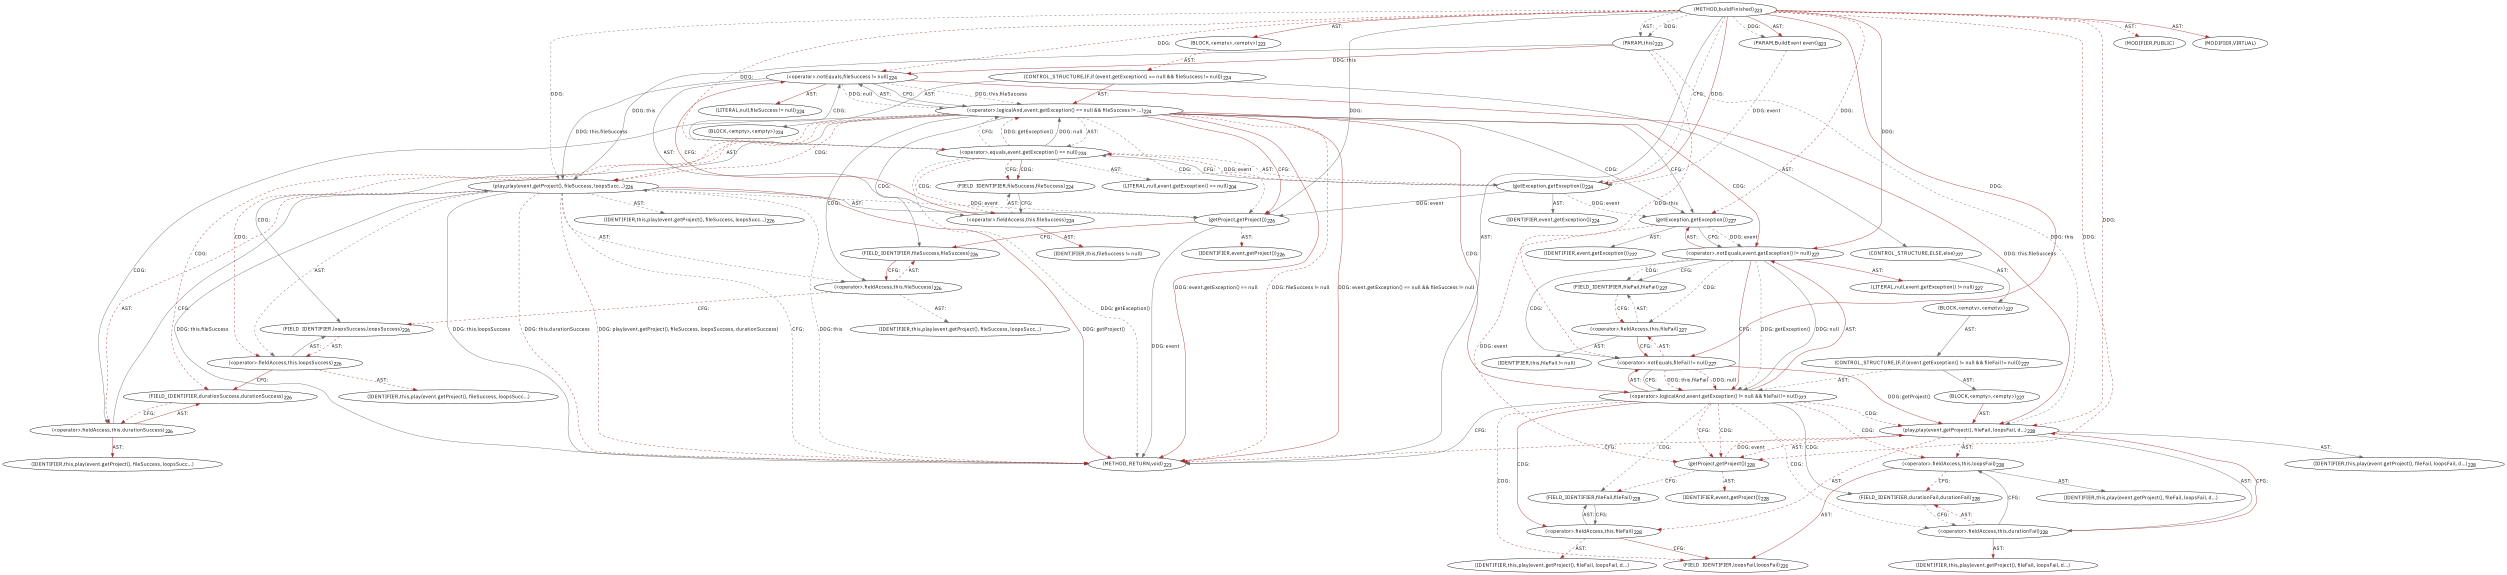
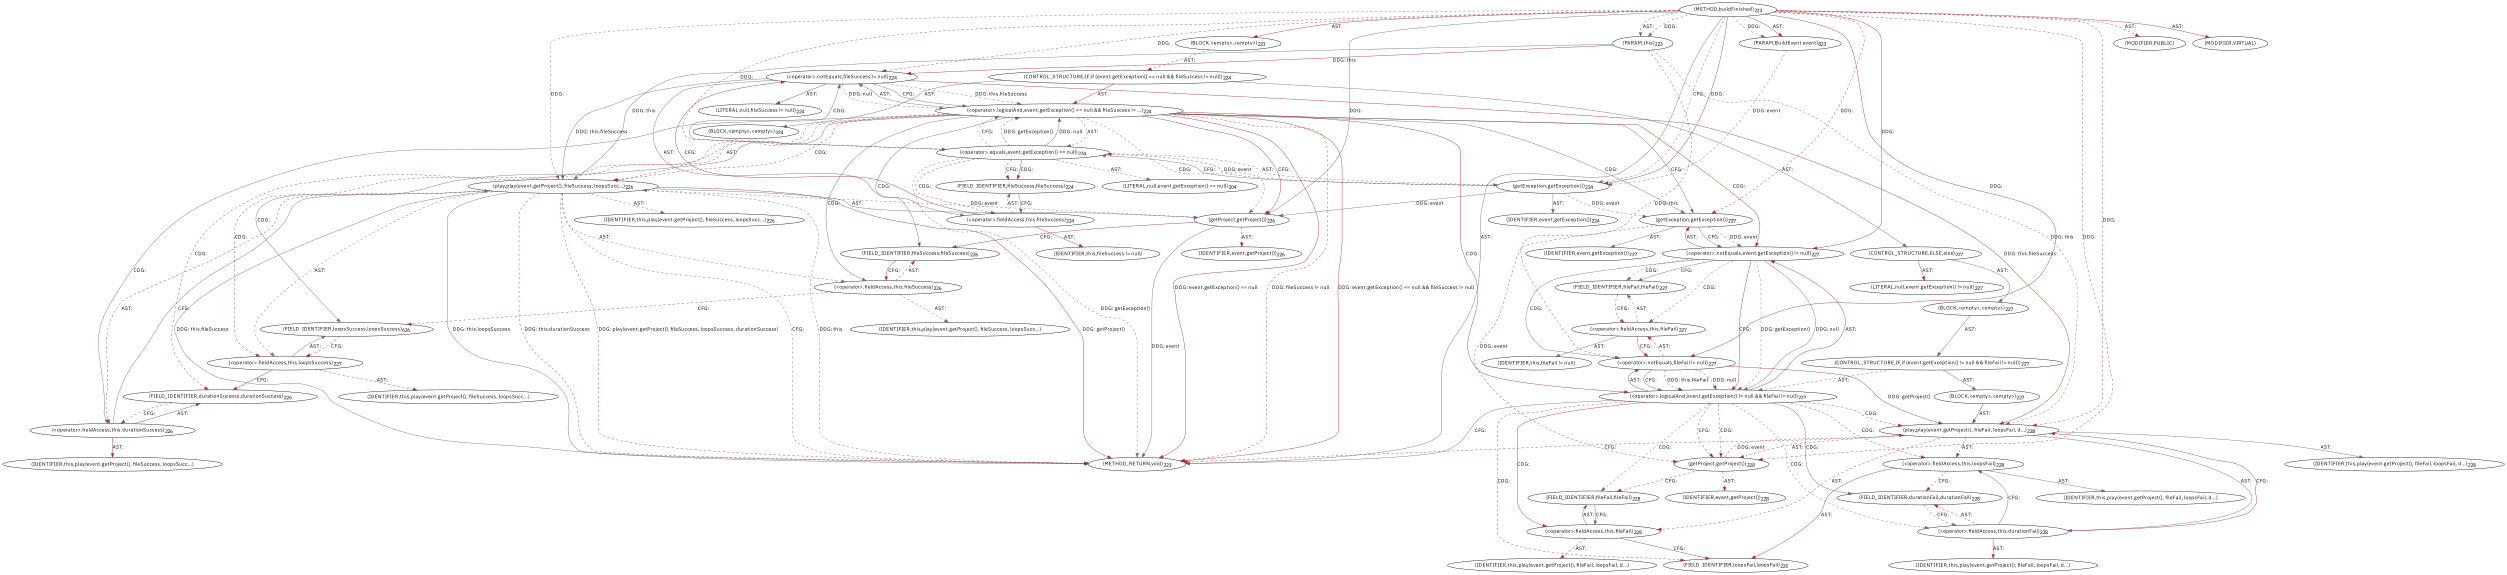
  digraph {
    fontname="IBM Plex Sans"
    node [fontname="IBM Plex Sans"]
    edge [color=brown fontname="IBM Plex Sans" style=solid]
    n1 [label=<(METHOD,buildFinished)<SUB>223</SUB>>]
    n2 [label=<(PARAM,this)<SUB>223</SUB>>]
    n3 [label=<(PARAM,BuildEvent event)<SUB>823</SUB>>]
    n4 [label=<(BLOCK,&lt;empty&gt;,&lt;empty&gt;)<SUB>223</SUB>>]
    n5 [label=<(&lt;operator&gt;.equals,event.getException() == null)<SUB>224</SUB>>]
    n6 [label=<(getException,getException())<SUB>224</SUB>>]
    n7 [label=<(&lt;operator&gt;.notEquals,fileSuccess != null)<SUB>224</SUB>>]
    n8 [label=<(play,play(event.getProject(), fileSuccess, loopsSucc...)<SUB>226</SUB>>]
    n9 [label=<(getProject,getProject())<SUB>226</SUB>>]
    n10 [label=<(&lt;operator&gt;.notEquals,event.getException() != null)<SUB>227</SUB>>]
    n11 [label=<(getException,getException())<SUB>227</SUB>>]
    n12 [label=<(&lt;operator&gt;.notEquals,fileFail != null)<SUB>227</SUB>>]
    n13 [label=<(play,play(event.getProject(), fileFail, loopsFail, d...)<SUB>228</SUB>>]
    n14 [label=<(getProject,getProject())<SUB>228</SUB>>]
    n15 [label=<(MODIFIER,PUBLIC)>]
    n16 [label=<(MODIFIER,VIRTUAL)>]
    n17 [label=<(METHOD_RETURN,void)<SUB>223</SUB>>]
    n18 [label=<(CONTROL_STRUCTURE,IF,if (event.getException() == null &amp;&amp; fileSuccess != null))<SUB>224</SUB>>]
    n19 [label=<(&lt;operator&gt;.logicalAnd,event.getException() == null &amp;&amp; fileSuccess != ...)<SUB>224</SUB>>]
    n20 [label=<(LITERAL,null,event.getException() == null)<SUB>204</SUB>>]
    n21 [label=<(&lt;operator&gt;.fieldAccess,this.fileSuccess)<SUB>224</SUB>>]
    n22 [label=<(FIELD_IDENTIFIER,fileSuccess,fileSuccess)<SUB>224</SUB>>]
    n23 [label=<(IDENTIFIER,event,getException())<SUB>224</SUB>>]
    n24 [label=<(LITERAL,null,fileSuccess != null)<SUB>224</SUB>>]
    n25 [label=<(&lt;operator&gt;.fieldAccess,this.fileSuccess)<SUB>226</SUB>>]
-   n26 [label=<(&lt;operator&gt;.fieldAccess,this.loopsSuccess)<SUB>226</SUB>>]
+   n26 [label=<(&lt;operator&gt;.fieldAccess,this.loopsSuccess)<SUB>227</SUB>>]
    n27 [label=<(&lt;operator&gt;.fieldAccess,this.durationSuccess)<SUB>226</SUB>>]
    n28 [label=<(IDENTIFIER,this,play(event.getProject(), fileSuccess, loopsSucc...)<SUB>226</SUB>>]
    n29 [label=<(FIELD_IDENTIFIER,fileSuccess,fileSuccess)<SUB>226</SUB>>]
    n30 [label=<(IDENTIFIER,event,getProject())<SUB>226</SUB>>]
    n31 [label=<(&lt;operator&gt;.logicalAnd,event.getException() != null &amp;&amp; fileFail != null)<SUB>227</SUB>>]
    n32 [label=<(LITERAL,null,event.getException() != null)<SUB>227</SUB>>]
    n33 [label=<(&lt;operator&gt;.fieldAccess,this.fileFail)<SUB>227</SUB>>]
    n34 [label=<(FIELD_IDENTIFIER,fileFail,fileFail)<SUB>227</SUB>>]
    n35 [label=<(IDENTIFIER,event,getException())<SUB>227</SUB>>]
    n36 [label=<(&lt;operator&gt;.fieldAccess,this.fileFail)<SUB>228</SUB>>]
    n37 [label=<(&lt;operator&gt;.fieldAccess,this.loopsFail)<SUB>228</SUB>>]
    n38 [label=<(&lt;operator&gt;.fieldAccess,this.durationFail)<SUB>228</SUB>>]
    n39 [label=<(IDENTIFIER,this,play(event.getProject(), fileFail, loopsFail, d...)<SUB>228</SUB>>]
    n40 [label=<(FIELD_IDENTIFIER,fileFail,fileFail)<SUB>228</SUB>>]
    n41 [label=<(IDENTIFIER,event,getProject())<SUB>228</SUB>>]
    n42 [label=<(BLOCK,&lt;empty&gt;,&lt;empty&gt;)<SUB>224</SUB>>]
    n43 [label=<(CONTROL_STRUCTURE,ELSE,else)<SUB>227</SUB>>]
-   n44 [label=<(FIELD_IDENTIFIER,loopsSuccess,loopsSuccess)<SUB>226</SUB>>]
+   n44 [label=<(FIELD_IDENTIFIER,loopsSuccess,loopsSuccess)<SUB>626</SUB>>]
    n45 [label=<(FIELD_IDENTIFIER,durationSuccess,durationSuccess)<SUB>226</SUB>>]
    n46 [label=<(BLOCK,&lt;empty&gt;,&lt;empty&gt;)<SUB>227</SUB>>]
    n47 [label=<(IDENTIFIER,this,play(event.getProject(), fileSuccess, loopsSucc...)>]
    n48 [label=<(IDENTIFIER,this,play(event.getProject(), fileSuccess, loopsSucc...)>]
    n49 [label=<(IDENTIFIER,this,play(event.getProject(), fileSuccess, loopsSucc...)>]
    n50 [label=<(FIELD_IDENTIFIER,loopsFail,loopsFail)<SUB>220</SUB>>]
    n51 [label=<(FIELD_IDENTIFIER,durationFail,durationFail)<SUB>228</SUB>>]
    n52 [label=<(IDENTIFIER,this,fileSuccess != null)>]
    n53 [label=<(CONTROL_STRUCTURE,IF,if (event.getException() != null &amp;&amp; fileFail != null))<SUB>227</SUB>>]
    n54 [label=<(BLOCK,&lt;empty&gt;,&lt;empty&gt;)<SUB>227</SUB>>]
    n55 [label=<(IDENTIFIER,this,play(event.getProject(), fileFail, loopsFail, d...)>]
    n56 [label=<(IDENTIFIER,this,play(event.getProject(), fileFail, loopsFail, d...)>]
    n57 [label=<(IDENTIFIER,this,play(event.getProject(), fileFail, loopsFail, d...)>]
    n58 [label=<(IDENTIFIER,this,fileFail != null)>]
    n1 -> n2 [color=gray40 label="AST: " style=dashed]
    n1 -> n2 [color=gray40 label="DDG: " style=dashed]
    n1 -> n3 [label="AST: "]
    n1 -> n3 [color=gray40 label="DDG: " style=dashed]
    n1 -> n4 [label="AST: "]
    n1 -> n5 [label="DDG: " style=dashed]
    n1 -> n6 [color=gray40 label="CFG: " style=dashed]
    n1 -> n6 [label="DDG: "]
    n1 -> n7 [label="DDG: " style=dashed]
    n1 -> n8 [color=gray40 label="DDG: " style=dashed]
    n1 -> n9 [color=gray40 label="DDG: "]
    n1 -> n10 [label="DDG: "]
    n1 -> n11 [label="DDG: " style=dashed]
    n1 -> n12 [label="DDG: "]
    n1 -> n13 [label="DDG: " style=dashed]
    n1 -> n14 [label="DDG: " style=dashed]
    n1 -> n15 [label="AST: " style=dashed]
    n1 -> n16 [label="AST: "]
    n1 -> n17 [color=gray40 label="AST: "]
    n2 -> n7 [label="DDG: this"]
    n2 -> n8 [color=gray40 label="DDG: this"]
    n2 -> n12 [label="DDG: this" style=dashed]
    n2 -> n13 [color=gray40 label="DDG: this" style=dashed]
    n3 -> n6 [color=gray40 label="DDG: event" style=dashed]
    n4 -> n18 [label="AST: " style=dashed]
    n5 -> n6 [color=gray40 label="AST: " style=dashed]
    n5 -> n7 [color=gray40 label="CDG: "]
    n5 -> n17 [color=gray40 label="DDG: getException()" style=dashed]
    n5 -> n19 [color=gray40 label="CFG: " style=dashed]
    n5 -> n19 [label="DDG: getException()" style=dashed]
    n5 -> n19 [color=gray40 label="DDG: null"]
    n5 -> n20 [color=gray40 label="AST: " style=dashed]
    n5 -> n21 [label="CDG: " style=dashed]
    n5 -> n22 [label="CFG: " style=dashed]
    n5 -> n22 [label="CDG: "]
    n6 -> n5 [color=gray40 label="CFG: "]
    n6 -> n5 [label="DDG: event" style=dashed]
    n6 -> n9 [color=gray40 label="DDG: event"]
    n6 -> n11 [color=gray40 label="DDG: event" style=dashed]
    n6 -> n23 [color=gray40 label="AST: "]
    n7 -> n8 [color=gray40 label="DDG: this.fileSuccess"]
    n7 -> n13 [label="DDG: this.fileSuccess"]
    n7 -> n19 [color=gray40 label="CFG: "]
    n7 -> n19 [color=gray40 label="DDG: this.fileSuccess" style=dashed]
    n7 -> n19 [color=gray40 label="DDG: null" style=dashed]
    n7 -> n21 [color=gray40 label="AST: "]
    n7 -> n24 [label="AST: "]
    n8 -> n9 [color=gray40 label="AST: "]
    n8 -> n17 [color=gray40 label="CFG: " style=dashed]
    n8 -> n17 [color=gray40 label="DDG: this" style=dashed]
    n8 -> n17 [label="DDG: getProject()"]
    n8 -> n17 [color=gray40 label="DDG: this.fileSuccess"]
    n8 -> n17 [color=gray40 label="DDG: this.loopsSuccess"]
    n8 -> n17 [label="DDG: this.durationSuccess" style=dashed]
    n8 -> n17 [label="DDG: play(event.getProject(), fileSuccess, loopsSuccess, durationSuccess)" style=dashed]
    n8 -> n25 [color=gray40 label="AST: " style=dashed]
    n8 -> n26 [color=gray40 label="AST: " style=dashed]
    n8 -> n27 [label="AST: " style=dashed]
    n8 -> n28 [color=gray40 label="AST: " style=dashed]
    n9 -> n8 [color=gray40 label="DDG: event" style=dashed]
    n9 -> n17 [color=gray40 label="DDG: event"]
    n9 -> n29 [label="CFG: "]
    n9 -> n30 [label="AST: " style=dashed]
    n10 -> n11 [label="AST: "]
    n10 -> n12 [color=gray40 label="CDG: "]
    n10 -> n31 [label="CFG: "]
    n10 -> n31 [color=gray40 label="DDG: getException()" style=dashed]
    n10 -> n31 [color=gray40 label="DDG: null"]
-   n10 -> n32 [label="AST: "]
+   n43 -> n32 [label="AST: "]
    n10 -> n33 [color=gray40 label="CDG: " style=dashed]
    n10 -> n34 [color=gray40 label="CFG: "]
    n10 -> n34 [color=gray40 label="CDG: " style=dashed]
    n11 -> n10 [color=gray40 label="CFG: "]
    n11 -> n10 [color=gray40 label="DDG: event" style=dashed]
    n11 -> n14 [label="DDG: event" style=dashed]
    n11 -> n35 [color=gray40 label="AST: "]
    n12 -> n13 [label="DDG: getProject()"]
    n12 -> n31 [color=gray40 label="CFG: "]
    n12 -> n31 [label="DDG: this.fileFail" style=dashed]
    n12 -> n31 [label="DDG: null" style=dashed]
    n12 -> n33 [label="AST: " style=dashed]
    n13 -> n14 [label="AST: " style=dashed]
    n13 -> n17 [label="CFG: " style=dashed]
    n13 -> n36 [label="AST: " style=dashed]
    n13 -> n37 [label="AST: " style=dashed]
    n13 -> n38 [color=gray40 label="AST: "]
    n13 -> n39 [color=gray40 label="AST: "]
    n14 -> n13 [label="DDG: event" style=dashed]
    n14 -> n40 [label="CFG: " style=dashed]
    n14 -> n41 [label="AST: " style=dashed]
    n18 -> n19 [label="AST: "]
    n18 -> n42 [color=gray40 label="AST: "]
    n18 -> n43 [color=gray40 label="AST: "]
    n19 -> n5 [color=gray40 label="AST: " style=dashed]
    n19 -> n7 [color=gray40 label="AST: "]
    n19 -> n8 [label="CDG: " style=dashed]
    n19 -> n9 [label="CFG: "]
    n19 -> n9 [color=gray40 label="CDG: " style=dashed]
    n19 -> n10 [label="CDG: "]
    n19 -> n11 [color=gray40 label="CFG: "]
    n19 -> n11 [color=gray40 label="CDG: "]
    n19 -> n17 [label="DDG: event.getException() == null"]
    n19 -> n17 [label="DDG: fileSuccess != null" style=dashed]
    n19 -> n17 [label="DDG: event.getException() == null &amp;&amp; fileSuccess != null"]
    n19 -> n25 [color=gray40 label="CDG: "]
    n19 -> n26 [label="CDG: " style=dashed]
    n19 -> n27 [color=gray40 label="CDG: "]
    n19 -> n29 [color=gray40 label="CDG: "]
    n19 -> n31 [label="CDG: "]
    n19 -> n44 [color=gray40 label="CDG: "]
    n19 -> n45 [label="CDG: " style=dashed]
    n21 -> n7 [label="CFG: "]
    n21 -> n22 [color=gray40 label="AST: " style=dashed]
    n21 -> n52 [label="AST: "]
    n22 -> n21 [color=gray40 label="CFG: "]
    n25 -> n29 [label="AST: " style=dashed]
    n25 -> n44 [label="CFG: " style=dashed]
    n25 -> n47 [color=gray40 label="AST: " style=dashed]
    n26 -> n44 [color=gray40 label="AST: "]
    n26 -> n45 [label="CFG: "]
    n26 -> n48 [label="AST: " style=dashed]
    n27 -> n8 [color=gray40 label="CFG: "]
    n27 -> n45 [label="AST: "]
    n27 -> n49 [label="AST: "]
    n29 -> n25 [label="CFG: "]
    n31 -> n10 [label="AST: "]
    n31 -> n12 [label="AST: "]
    n31 -> n13 [label="CDG: " style=dashed]
    n31 -> n14 [label="CFG: " style=dashed]
    n31 -> n14 [label="CDG: " style=dashed]
    n31 -> n17 [color=gray40 label="CFG: "]
    n31 -> n36 [label="CDG: "]
    n31 -> n37 [label="CDG: " style=dashed]
    n31 -> n38 [color=gray40 label="CDG: " style=dashed]
    n31 -> n40 [color=gray40 label="CDG: " style=dashed]
    n31 -> n50 [label="CDG: " style=dashed]
    n31 -> n51 [color=gray40 label="CDG: "]
    n33 -> n12 [label="CFG: "]
    n33 -> n34 [color=gray40 label="AST: " style=dashed]
    n33 -> n58 [color=gray40 label="AST: "]
    n34 -> n33 [label="CFG: " style=dashed]
    n36 -> n40 [color=gray40 label="AST: "]
    n36 -> n50 [label="CFG: "]
    n36 -> n55 [label="AST: " style=dashed]
    n37 -> n50 [label="AST: "]
    n37 -> n51 [label="CFG: " style=dashed]
    n37 -> n56 [color=gray40 label="AST: "]
    n38 -> n13 [label="CFG: "]
    n38 -> n37 [color=gray40 label="CFG: "]
    n38 -> n51 [label="AST: " style=dashed]
    n38 -> n57 [label="AST: "]
    n40 -> n36 [color=gray40 label="CFG: "]
    n42 -> n8 [label="AST: " style=dashed]
    n43 -> n46 [color=gray40 label="AST: "]
-   n44 -> n26 [label="AST: " style=dashed]
+   n44 -> n26 [label="CFG: " style=dashed]
    n45 -> n27 [label="CFG: " style=dashed]
    n46 -> n53 [color=gray40 label="AST: "]
    n51 -> n38 [color=gray40 label="CFG: " style=dashed]
    n53 -> n31 [color=gray40 label="AST: " style=dashed]
    n53 -> n54 [color=gray40 label="AST: "]
    n54 -> n13 [label="AST: "]
  }
